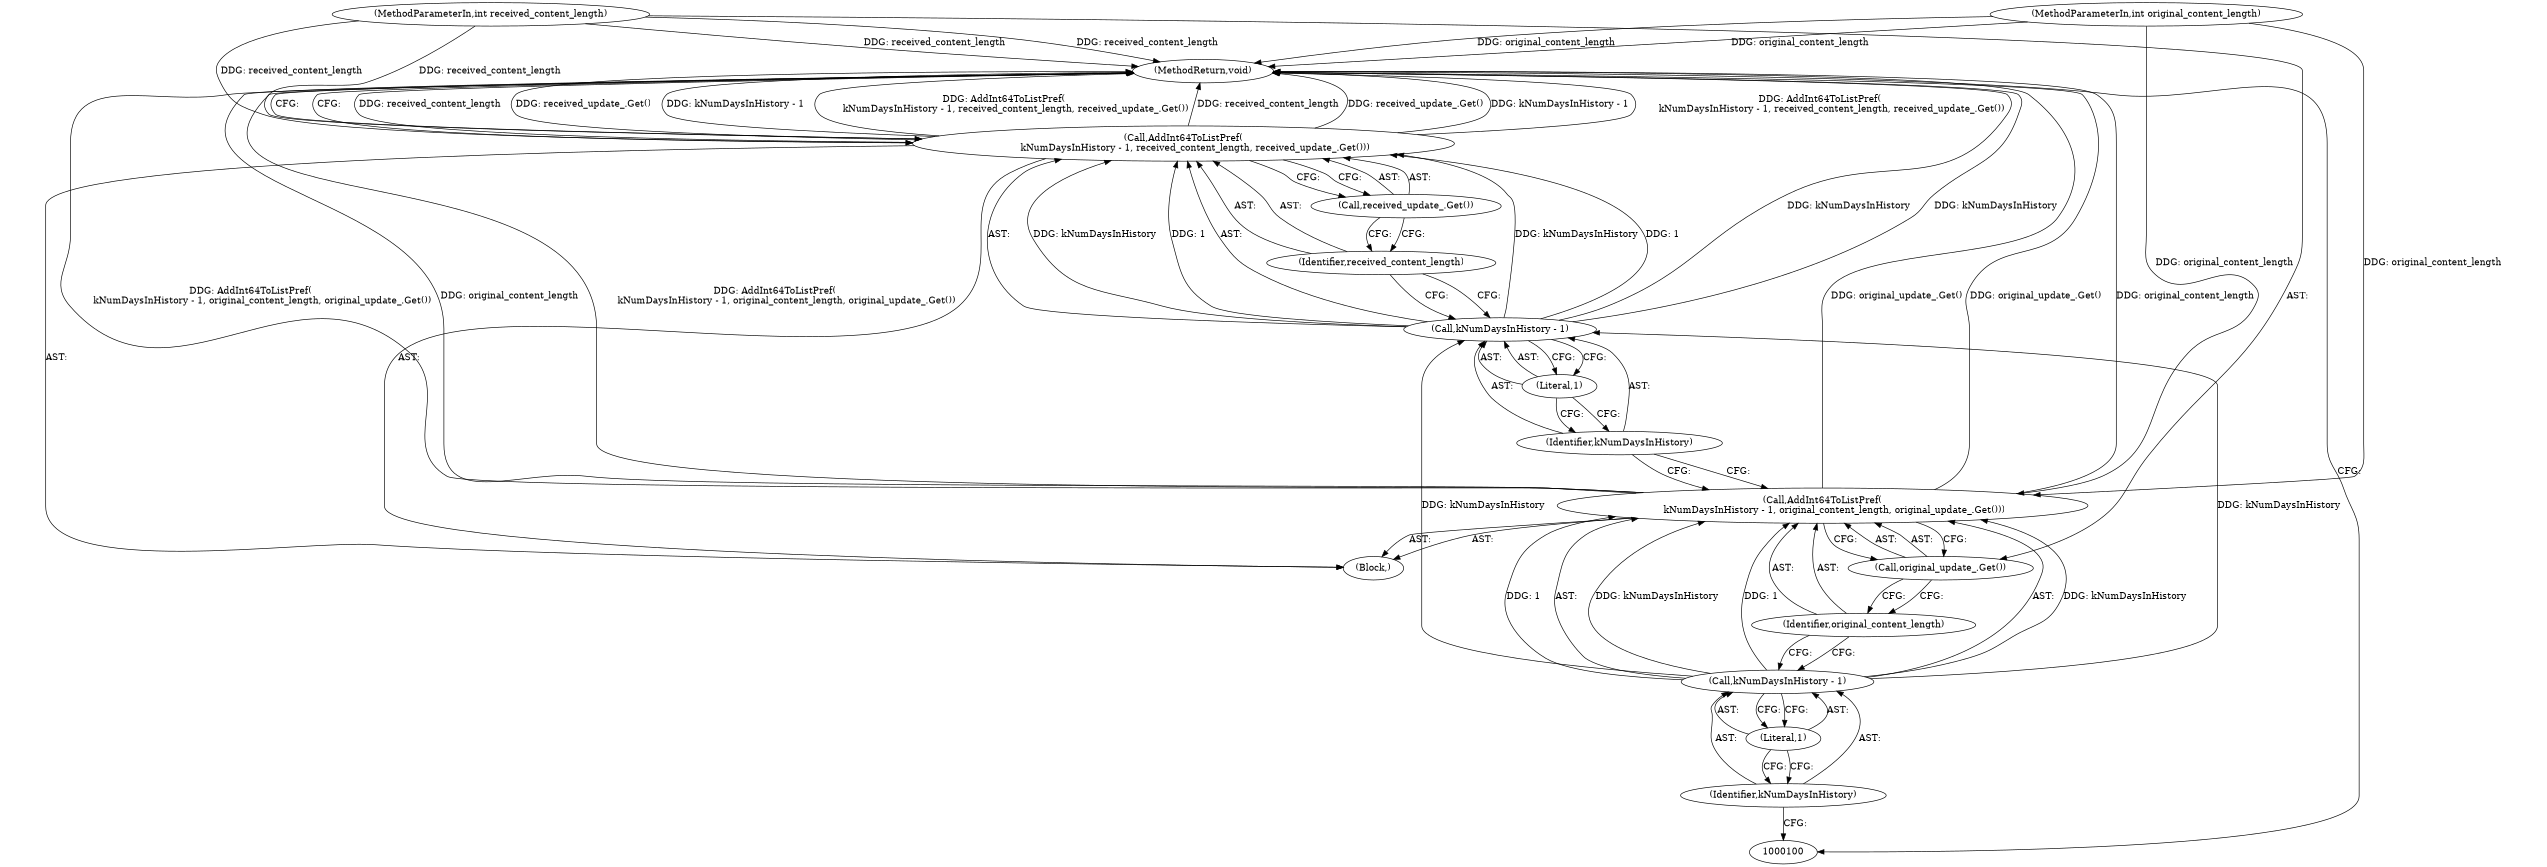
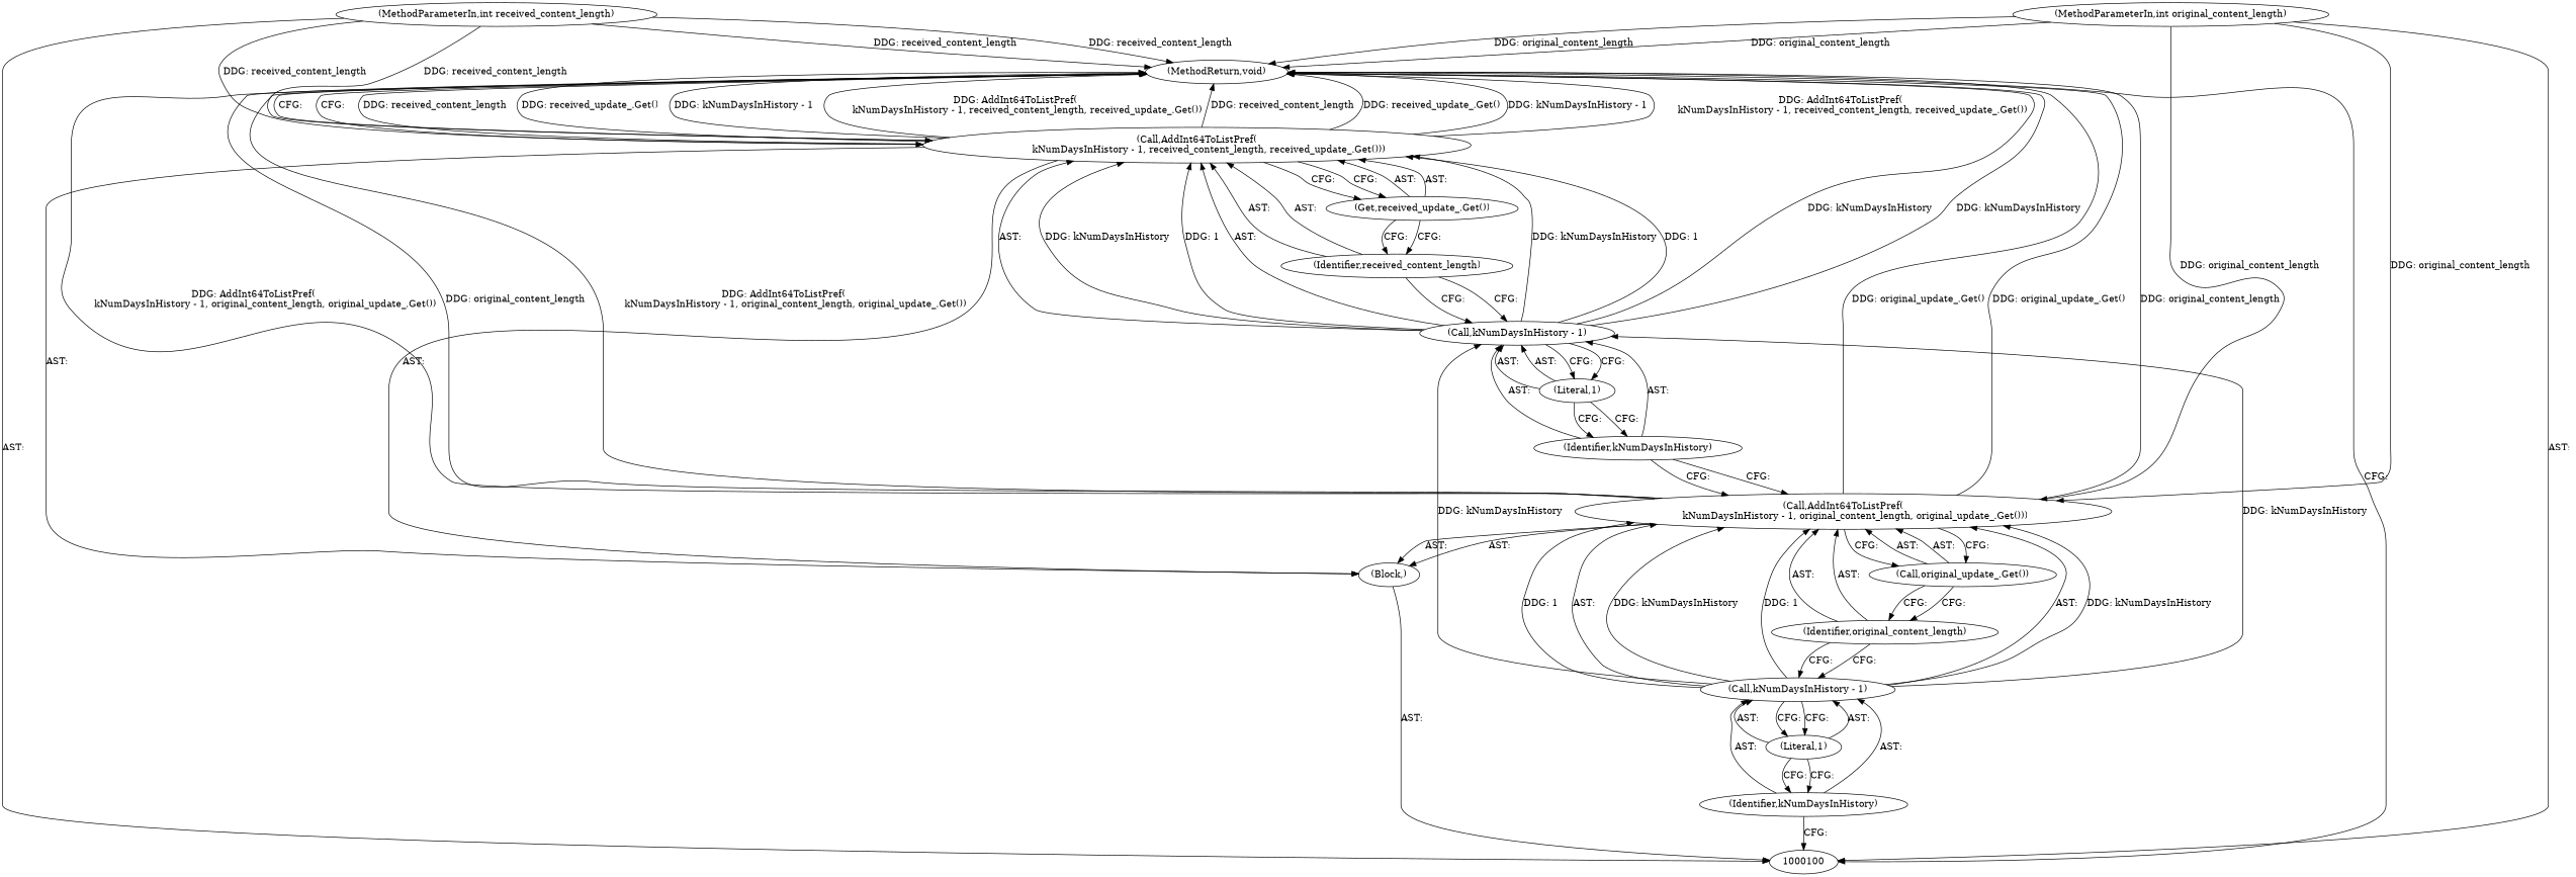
  digraph {
    n1 [label="(MethodParameterIn,int original_content_length)"]
    n2 [label="(MethodReturn,void)"]
    n3 [label="(Call,AddInt64ToListPref(\n        kNumDaysInHistory - 1, original_content_length, original_update_.Get()))"]
    1000100
    n5 [label="(Call,AddInt64ToListPref(\n        kNumDaysInHistory - 1, received_content_length, received_update_.Get()))"]
    n6 [label="(Block,)"]
    n7 [label="(Call,original_update_.Get())"]
-   n8 [label="(Call,received_update_.Get())"]
+   n8 [label="(Get,received_update_.Get())"]
    n9 [label="(MethodParameterIn,int received_content_length)"]
    n10 [label="(Identifier,original_content_length)"]
    n11 [label="(Literal,1)"]
    n12 [label="(Call,kNumDaysInHistory - 1)"]
    n13 [label="(Identifier,kNumDaysInHistory)"]
    n14 [label="(Call,kNumDaysInHistory - 1)"]
    n15 [label="(Literal,1)"]
    n16 [label="(Identifier,received_content_length)"]
    n17 [label="(Identifier,kNumDaysInHistory)"]
    n1 -> n2 [label="DDG: original_content_length"]
    n1 -> n2 [label="DDG: original_content_length"]
    n1 -> n3 [label="DDG: original_content_length"]
    n1 -> n3 [label="DDG: original_content_length"]
+   n1 -> 1000100 [label="AST: "]
    n2 -> 1000100 [label="CFG: "]
    n2 -> n5 [label="CFG: "]
    n2 -> n5 [label="CFG: "]
    n3 -> n2 [label="DDG: original_content_length"]
    n3 -> n2 [label="DDG: AddInt64ToListPref(\n        kNumDaysInHistory - 1, original_content_length, original_update_.Get())"]
    n3 -> n2 [label="DDG: original_update_.Get()"]
    n3 -> n2 [label="DDG: original_content_length"]
    n3 -> n2 [label="DDG: AddInt64ToListPref(\n        kNumDaysInHistory - 1, original_content_length, original_update_.Get())"]
    n3 -> n2 [label="DDG: original_update_.Get()"]
    n3 -> n6 [label="AST: "]
    n3 -> n6 [label="AST: "]
    n3 -> n7 [label="CFG: "]
    n3 -> n7 [label="CFG: "]
    n5 -> n2 [label="DDG: received_content_length"]
    n5 -> n2 [label="DDG: received_update_.Get()"]
    n5 -> n2 [label="DDG: kNumDaysInHistory - 1"]
    n5 -> n2 [label="DDG: AddInt64ToListPref(\n        kNumDaysInHistory - 1, received_content_length, received_update_.Get())"]
    n5 -> n2 [label="DDG: received_content_length"]
    n5 -> n2 [label="DDG: received_update_.Get()"]
    n5 -> n2 [label="DDG: kNumDaysInHistory - 1"]
    n5 -> n2 [label="DDG: AddInt64ToListPref(\n        kNumDaysInHistory - 1, received_content_length, received_update_.Get())"]
    n5 -> n6 [label="AST: "]
    n5 -> n6 [label="AST: "]
    n5 -> n8 [label="CFG: "]
    n5 -> n8 [label="CFG: "]
+   n6 -> 1000100 [label="AST: "]
    n7 -> n3 [label="AST: "]
    n7 -> n3 [label="AST: "]
    n7 -> n10 [label="CFG: "]
    n7 -> n10 [label="CFG: "]
    n8 -> n5 [label="AST: "]
    n8 -> n5 [label="AST: "]
    n8 -> n16 [label="CFG: "]
    n8 -> n16 [label="CFG: "]
    n9 -> n2 [label="DDG: received_content_length"]
    n9 -> n2 [label="DDG: received_content_length"]
-   n9 -> n7 [label="AST: "]
+   n9 -> 1000100 [label="AST: "]
    n9 -> n5 [label="DDG: received_content_length"]
    n9 -> n5 [label="DDG: received_content_length"]
    n10 -> n3 [label="AST: "]
    n10 -> n3 [label="AST: "]
    n10 -> n12 [label="CFG: "]
    n10 -> n12 [label="CFG: "]
    n11 -> n12 [label="AST: "]
    n11 -> n12 [label="AST: "]
    n11 -> n13 [label="CFG: "]
    n11 -> n13 [label="CFG: "]
    n12 -> n3 [label="AST: "]
    n12 -> n3 [label="DDG: kNumDaysInHistory"]
    n12 -> n3 [label="DDG: 1"]
    n12 -> n3 [label="AST: "]
    n12 -> n3 [label="DDG: kNumDaysInHistory"]
    n12 -> n3 [label="DDG: 1"]
    n12 -> n11 [label="CFG: "]
    n12 -> n11 [label="CFG: "]
    n12 -> n14 [label="DDG: kNumDaysInHistory"]
    n12 -> n14 [label="DDG: kNumDaysInHistory"]
    n13 -> 1000100 [label="CFG: "]
    n13 -> n12 [label="AST: "]
    n13 -> n12 [label="AST: "]
    n14 -> n2 [label="DDG: kNumDaysInHistory"]
    n14 -> n2 [label="DDG: kNumDaysInHistory"]
    n14 -> n5 [label="AST: "]
    n14 -> n5 [label="DDG: kNumDaysInHistory"]
    n14 -> n5 [label="DDG: 1"]
    n14 -> n5 [label="AST: "]
    n14 -> n5 [label="DDG: kNumDaysInHistory"]
    n14 -> n5 [label="DDG: 1"]
    n14 -> n15 [label="CFG: "]
    n14 -> n15 [label="CFG: "]
    n15 -> n14 [label="AST: "]
    n15 -> n14 [label="AST: "]
    n15 -> n17 [label="CFG: "]
    n15 -> n17 [label="CFG: "]
    n16 -> n5 [label="AST: "]
    n16 -> n5 [label="AST: "]
    n16 -> n14 [label="CFG: "]
    n16 -> n14 [label="CFG: "]
    n17 -> n3 [label="CFG: "]
    n17 -> n3 [label="CFG: "]
    n17 -> n14 [label="AST: "]
    n17 -> n14 [label="AST: "]
  }
